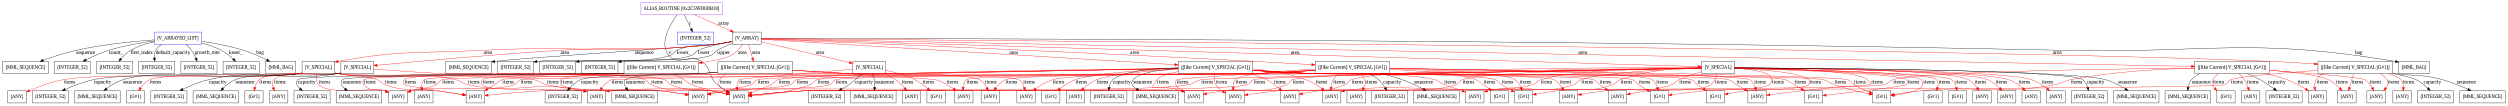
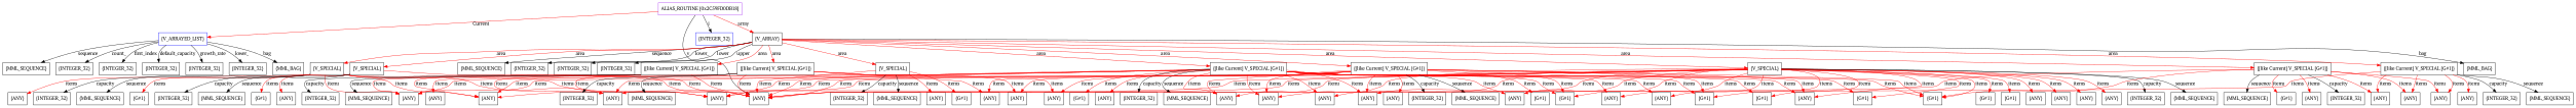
  digraph {
    fontname="PT Serif"
    node [fontname="PT Serif" shape=box]
    edge [color=red fontname="PT Serif"]
    n1 [color=purple label=<ALIAS_ROUTINE [0x2C59FD0DB18]>]
    n2 [color=blue label=<{V_ARRAYED_LIST}>]
    n3 [label=<{ANY}>]
    n4 [color=blue label=<{INTEGER_32}>]
    n5 [label=<{V_ARRAY}>]
    n6 [label=<{INTEGER_32}>]
    n7 [label=<{INTEGER_32}>]
    n8 [label=<{INTEGER_32}>]
    n9 [label=<{MML_BAG}>]
    n10 [label=<{MML_SEQUENCE}>]
    n11 [label=<{INTEGER_32}>]
    n12 [label=<{INTEGER_32}>]
    n13 [label=<{MML_BAG}>]
    n14 [label=<{MML_SEQUENCE}>]
    n15 [label=<{INTEGER_32}>]
    n16 [label=<{INTEGER_32}>]
    n17 [label=<{INTEGER_32}>]
    n18 [label=<{V_SPECIAL}>]
    n19 [label=<{V_SPECIAL}>]
    n20 [label=<{[like Current] V_SPECIAL [G#1]}>]
    n21 [label=<{[like Current] V_SPECIAL [G#1]}>]
    n22 [label=<{V_SPECIAL}>]
    n23 [label=<{[like Current] V_SPECIAL [G#1]}>]
    n24 [label=<{[like Current] V_SPECIAL [G#1]}>]
    n25 [label=<{V_SPECIAL}>]
    n26 [label=<{[like Current] V_SPECIAL [G#1]}>]
    n27 [label=<{[like Current] V_SPECIAL [G#1]}>]
    n28 [label=<{G#1}>]
    n29 [label=<{G#1}>]
    n30 [label=<{G#1}>]
    n31 [label=<{G#1}>]
    n32 [label=<{ANY}>]
    n33 [label=<{ANY}>]
    n34 [label=<{ANY}>]
    n35 [label=<{ANY}>]
    n36 [label=<{ANY}>]
    n37 [label=<{ANY}>]
    n38 [label=<{ANY}>]
    n39 [label=<{ANY}>]
    n40 [label=<{ANY}>]
    n41 [label=<{ANY}>]
    n42 [label=<{ANY}>]
    n43 [label=<{ANY}>]
    n44 [label=<{G#1}>]
    n45 [label=<{G#1}>]
    n46 [label=<{G#1}>]
    n47 [label=<{ANY}>]
    n48 [label=<{ANY}>]
    n49 [label=<{ANY}>]
    n50 [label=<{ANY}>]
    n51 [label=<{INTEGER_32}>]
    n52 [label=<{MML_SEQUENCE}>]
    n53 [label=<{G#1}>]
    n54 [label=<{ANY}>]
    n55 [label=<{INTEGER_32}>]
    n56 [label=<{MML_SEQUENCE}>]
    n57 [label=<{G#1}>]
    n58 [label=<{ANY}>]
    n59 [label=<{INTEGER_32}>]
    n60 [label=<{MML_SEQUENCE}>]
    n61 [label=<{INTEGER_32}>]
    n62 [label=<{MML_SEQUENCE}>]
    n63 [label=<{G#1}>]
    n64 [label=<{ANY}>]
    n65 [label=<{INTEGER_32}>]
    n66 [label=<{MML_SEQUENCE}>]
    n67 [label=<{G#1}>]
    n68 [label=<{ANY}>]
    n69 [label=<{ANY}>]
    n70 [label=<{ANY}>]
    n71 [label=<{ANY}>]
    n72 [label=<{INTEGER_32}>]
    n73 [label=<{MML_SEQUENCE}>]
    n74 [label=<{ANY}>]
    n75 [label=<{INTEGER_32}>]
    n76 [label=<{MML_SEQUENCE}>]
    n77 [label=<{G#1}>]
    n78 [label=<{ANY}>]
    n79 [label=<{INTEGER_32}>]
    n80 [label=<{MML_SEQUENCE}>]
    n81 [label=<{G#1}>]
    n82 [label=<{ANY}>]
    n83 [label=<{ANY}>]
    n84 [label=<{ANY}>]
    n85 [label=<{ANY}>]
    n86 [label=<{INTEGER_32}>]
    n87 [label=<{MML_SEQUENCE}>]
    n88 [label=<{ANY}>]
    n89 [label=<{INTEGER_32}>]
    n90 [label=<{MML_SEQUENCE}>]
+   n1 -> n2 [label=<Current>]
    n1 -> n3 [label=<v> color=""]
    n1 -> n4 [label=<i> color=""]
    n1 -> n5 [label=<array>]
    n2 -> n6 [label=<default_capacity> color=""]
    n2 -> n7 [label=<growth_rate> color=""]
    n2 -> n8 [label=<lower_> color=""]
    n2 -> n9 [label=<bag> color=""]
    n2 -> n10 [label=<sequence> color=""]
    n2 -> n11 [label=<count_> color=""]
    n2 -> n12 [label=<first_index> color=""]
    n5 -> n13 [label=<bag> color=""]
    n5 -> n14 [label=<sequence> color=""]
    n5 -> n15 [label=<lower_> color=""]
    n5 -> n16 [label=<lower> color=""]
    n5 -> n17 [label=<upper> color=""]
    n5 -> n18 [label=<area>]
    n5 -> n19 [label=<area>]
    n5 -> n20 [label=<area>]
    n5 -> n21 [label=<area>]
    n5 -> n22 [label=<area>]
    n5 -> n23 [label=<area>]
    n5 -> n24 [label=<area>]
    n5 -> n25 [label=<area>]
    n5 -> n26 [label=<area>]
    n5 -> n27 [label=<area>]
    n18 -> n3 [label=<items>]
    n18 -> n28 [label=<items>]
    n18 -> n29 [label=<items>]
    n18 -> n30 [label=<items>]
    n18 -> n31 [label=<items>]
    n18 -> n32 [label=<items>]
    n18 -> n33 [label=<items>]
    n18 -> n34 [label=<items>]
    n18 -> n35 [label=<items>]
    n18 -> n36 [label=<items>]
    n18 -> n37 [label=<items>]
    n18 -> n38 [label=<items>]
    n18 -> n39 [label=<items>]
    n18 -> n40 [label=<items>]
    n18 -> n41 [label=<items>]
    n18 -> n42 [label=<items>]
    n18 -> n43 [label=<items>]
    n18 -> n44 [label=<items>]
    n18 -> n45 [label=<items>]
    n18 -> n46 [label=<items>]
    n18 -> n47 [label=<items>]
    n18 -> n48 [label=<items>]
    n18 -> n49 [label=<items>]
    n18 -> n50 [label=<items>]
    n18 -> n51 [label=<capacity> color=""]
    n18 -> n52 [label=<sequence> color=""]
    n19 -> n3 [label=<items>]
    n19 -> n40 [label=<items>]
    n19 -> n41 [label=<items>]
    n19 -> n42 [label=<items>]
    n19 -> n43 [label=<items>]
    n19 -> n53 [label=<items>]
    n19 -> n54 [label=<items>]
    n19 -> n55 [label=<capacity> color=""]
    n19 -> n56 [label=<sequence> color=""]
    n20 -> n3 [label=<items>]
    n20 -> n30 [label=<items>]
    n20 -> n31 [label=<items>]
    n20 -> n32 [label=<items>]
    n20 -> n33 [label=<items>]
    n20 -> n34 [label=<items>]
    n20 -> n35 [label=<items>]
    n20 -> n40 [label=<items>]
    n20 -> n41 [label=<items>]
    n20 -> n42 [label=<items>]
    n20 -> n43 [label=<items>]
    n20 -> n44 [label=<items>]
    n20 -> n45 [label=<items>]
    n20 -> n46 [label=<items>]
    n20 -> n47 [label=<items>]
    n20 -> n48 [label=<items>]
    n20 -> n49 [label=<items>]
    n20 -> n50 [label=<items>]
    n20 -> n57 [label=<items>]
    n20 -> n58 [label=<items>]
    n20 -> n59 [label=<capacity> color=""]
    n20 -> n60 [label=<sequence> color=""]
    n21 -> n3 [label=<items>]
    n21 -> n40 [label=<items>]
    n21 -> n41 [label=<items>]
    n21 -> n42 [label=<items>]
    n21 -> n43 [label=<items>]
    n21 -> n61 [label=<capacity> color=""]
    n21 -> n62 [label=<sequence> color=""]
    n22 -> n3 [label=<items>]
    n22 -> n63 [label=<items>]
    n22 -> n64 [label=<items>]
    n22 -> n65 [label=<capacity> color=""]
    n22 -> n66 [label=<sequence> color=""]
    n23 -> n3 [label=<items>]
    n23 -> n44 [label=<items>]
    n23 -> n45 [label=<items>]
    n23 -> n46 [label=<items>]
    n23 -> n47 [label=<items>]
    n23 -> n48 [label=<items>]
    n23 -> n49 [label=<items>]
    n23 -> n50 [label=<items>]
    n23 -> n67 [label=<items>]
    n23 -> n68 [label=<items>]
    n23 -> n69 [label=<items>]
    n23 -> n70 [label=<items>]
    n23 -> n71 [label=<items>]
    n23 -> n72 [label=<capacity> color=""]
    n23 -> n73 [label=<sequence> color=""]
    n24 -> n3 [label=<items>]
    n24 -> n68 [label=<items>]
    n24 -> n69 [label=<items>]
    n24 -> n70 [label=<items>]
    n24 -> n74 [label=<items>]
    n24 -> n75 [label=<capacity> color=""]
    n24 -> n76 [label=<sequence> color=""]
    n25 -> n3 [label=<items>]
    n25 -> n77 [label=<items>]
    n25 -> n78 [label=<items>]
    n25 -> n79 [label=<capacity> color=""]
    n25 -> n80 [label=<sequence> color=""]
    n26 -> n3 [label=<items>]
    n26 -> n46 [label=<items>]
    n26 -> n81 [label=<items>]
    n26 -> n82 [label=<items>]
    n26 -> n83 [label=<items>]
    n26 -> n84 [label=<items>]
    n26 -> n85 [label=<items>]
    n26 -> n86 [label=<capacity> color=""]
    n26 -> n87 [label=<sequence> color=""]
    n27 -> n3 [label=<items>]
    n27 -> n82 [label=<items>]
    n27 -> n83 [label=<items>]
    n27 -> n84 [label=<items>]
    n27 -> n88 [label=<items>]
    n27 -> n89 [label=<capacity> color=""]
    n27 -> n90 [label=<sequence> color=""]
  }
